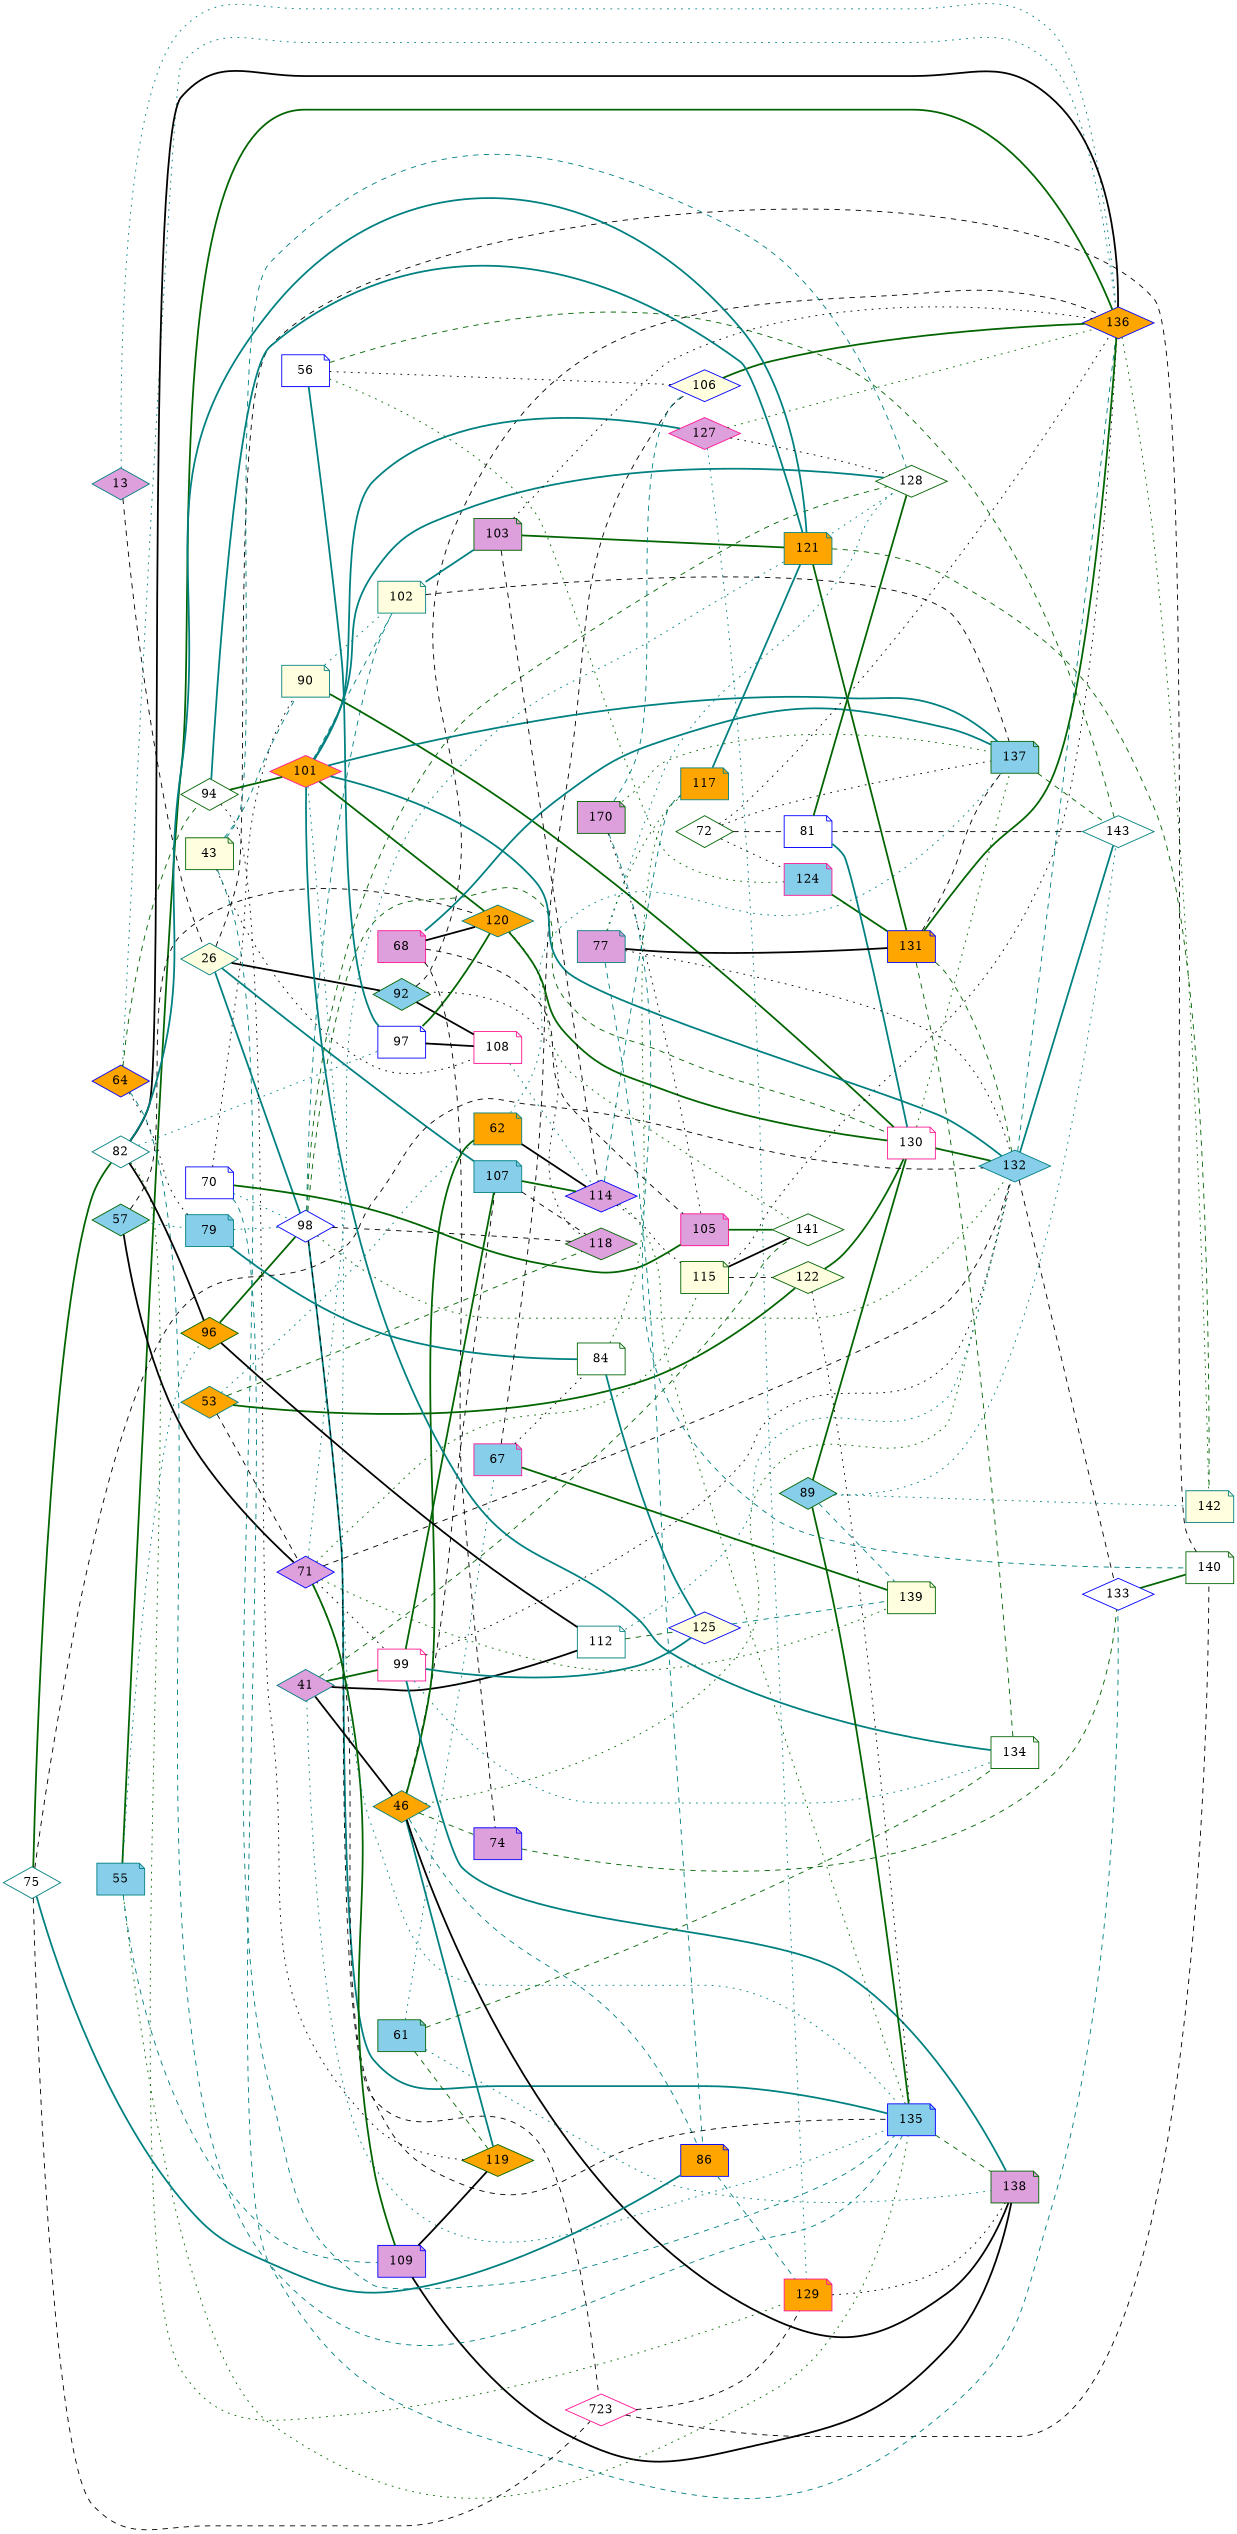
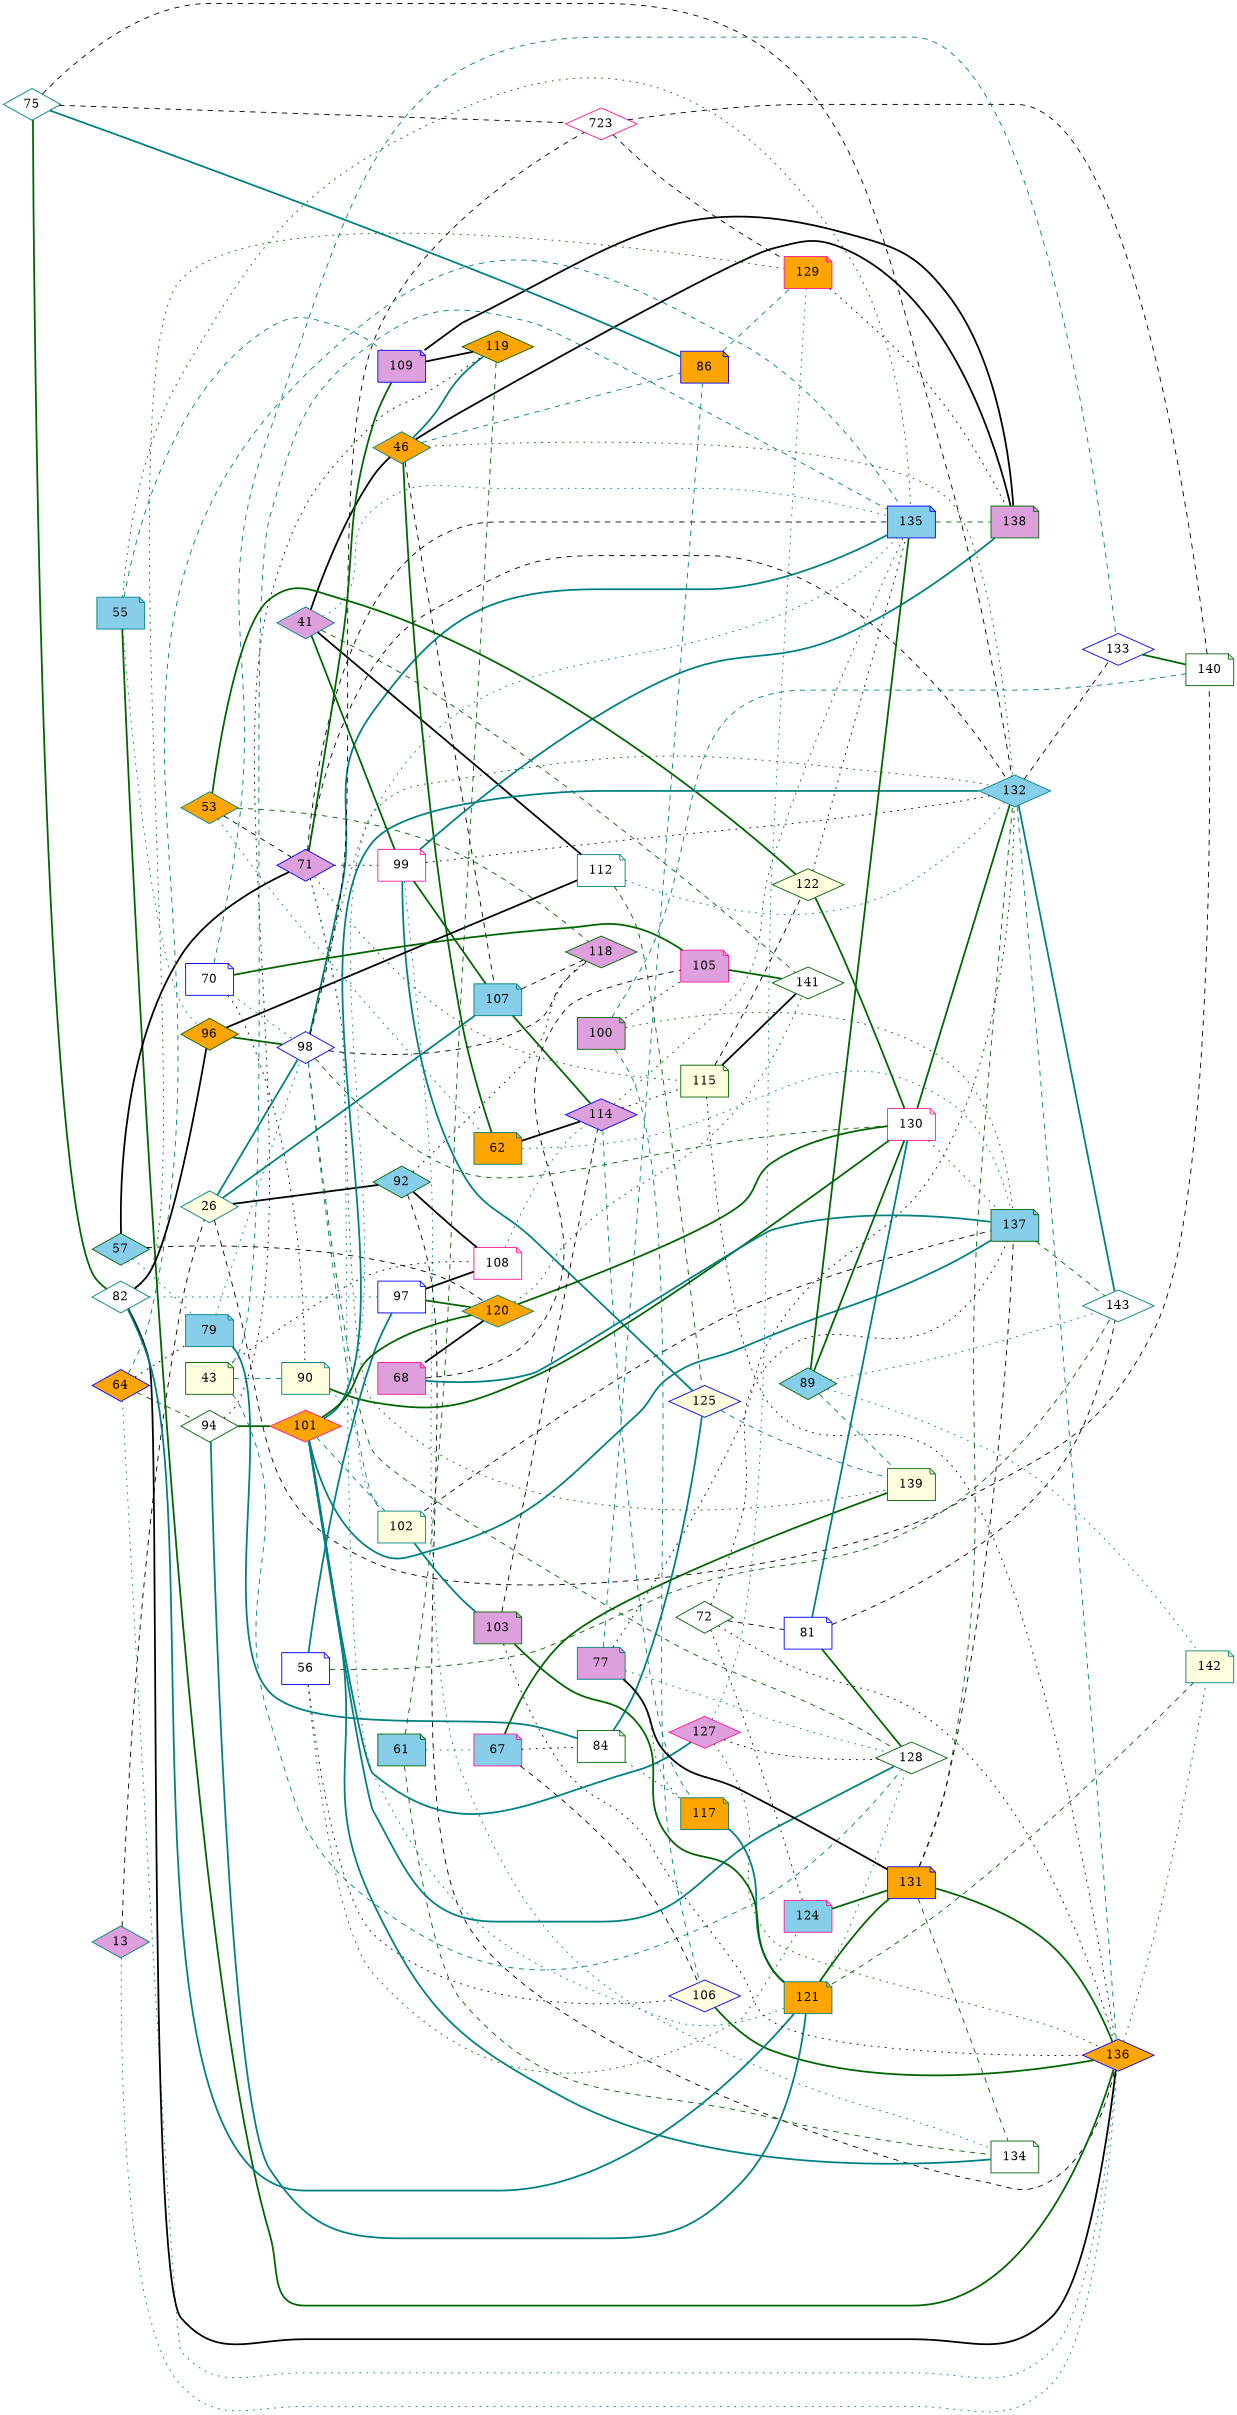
  graph {
    rankdir=LR
    node [color=darkgreen fillcolor=white shape=note style=filled]
    edge [color=teal style=bold]
    26 [color=teal fillcolor=lightyellow shape=diamond super="+5"]
    92 [fillcolor=skyblue shape=diamond]
    98 [color=blue shape=diamond super="+3+32+24+17+22"]
    107 [color=teal fillcolor=skyblue super="+40"]
    140
    13 [color=teal fillcolor=plum shape=diamond]
    136 [color=blue fillcolor=orange shape=diamond super="+88+91+104"]
    142 [color=teal fillcolor=lightyellow]
    108 [color=deeppink]
    118 [fillcolor=plum shape=diamond]
    135 [color=blue fillcolor=skyblue super="+116+126"]
    128 [shape=diamond super="+38+49"]
    132 [color=teal fillcolor=skyblue shape=diamond super="+30+95+111"]
    n14 [color=deeppink label=723 shape=diamond]
    130 [color=deeppink super="+28+110+42"]
    102 [color=teal fillcolor=lightyellow super="+83"]
    114 [color=blue fillcolor=plum shape=diamond super="+12+52"]
    41 [color=teal fillcolor=plum shape=diamond super="+39"]
    46 [color=teal fillcolor=orange shape=diamond super="+31+44"]
    99 [color=deeppink super="+4+35+51"]
    112 [color=teal]
    141 [shape=diamond]
    62 [color=teal fillcolor=orange]
-   74 [color=blue fillcolor=plum]
    86 [color=blue fillcolor=orange]
    119 [fillcolor=orange shape=diamond]
    138 [fillcolor=plum super="+20+73"]
    134
    125 [color=blue fillcolor=lightyellow shape=diamond]
    43 [fillcolor=lightyellow]
    90 [color=teal fillcolor=lightyellow]
    137 [fillcolor=skyblue super="+29+113"]
    133 [color=blue shape=diamond super="+63"]
    129 [color=deeppink fillcolor=orange super="+9"]
    143 [color=teal shape=diamond super="+85"]
    53 [color=teal fillcolor=orange shape=diamond]
    71 [color=blue fillcolor=plum shape=diamond super="+48+59"]
    122 [fillcolor=lightyellow shape=diamond]
    109 [color=blue fillcolor=plum]
    139 [fillcolor=lightyellow]
    115 [fillcolor=lightyellow super="+78"]
    121 [color=teal fillcolor=orange super="+34+47"]
    55 [color=teal fillcolor=skyblue]
    96 [fillcolor=orange shape=diamond]
    56 [color=blue]
    97 [color=blue]
    106 [color=blue fillcolor=lightyellow shape=diamond]
    124 [color=deeppink fillcolor=skyblue]
    120 [color=teal fillcolor=orange shape=diamond super="+14+45"]
    131 [color=blue fillcolor=orange super="+27+33"]
    57 [fillcolor=skyblue shape=diamond]
    79 [color=teal fillcolor=skyblue]
    84
    61 [fillcolor=skyblue]
    67 [color=deeppink fillcolor=skyblue]
    117 [color=teal fillcolor=orange]
    64 [color=blue fillcolor=orange shape=diamond]
    94 [shape=diamond]
    101 [color=deeppink fillcolor=orange shape=diamond super="+66+93"]
    68 [color=deeppink fillcolor=plum]
    105 [color=deeppink fillcolor=plum]
    70 [color=blue]
    72 [shape=diamond]
    81 [color=blue]
    82 [color=teal shape=diamond super="+54+65"]
    75 [color=teal shape=diamond]
    77 [color=teal fillcolor=plum super="+76"]
    89 [fillcolor=skyblue shape=diamond super="+25"]
    103 [fillcolor=plum]
    127 [color=deeppink fillcolor=plum shape=diamond]
-   100 [fillcolor=plum super="+69" label=170]
+   100 [fillcolor=plum super="+69"]
    26 -- 92 [color=black]
    26 -- 98
    26 -- 107
    26 -- 140 [color=black style=dashed]
    92 -- 136 [color=black style=dashed]
    92 -- 108 [color=black]
    92 -- 118 [color=black style=dotted]
    98 -- 118 [color=black style=dashed]
    98 -- 135 [weight=2]
    98 -- 128 [color=darkgreen style=dashed weight=2]
    98 -- 132 [color=darkgreen style=dotted weight=3]
    98 -- n14 [color=black style=dashed]
    98 -- 130 [color=darkgreen style=dashed weight=2]
    98 -- 102 [style=dashed]
    107 -- 118 [color=black style=dashed]
    107 -- 114 [color=darkgreen weight=2]
    13 -- 26 [color=black style=dashed weight=2]
    13 -- 136 [style=dotted weight=2]
    136 -- 142 [color=darkgreen style=dotted]
    108 -- 114 [style=dotted]
    135 -- 138 [color=darkgreen style=dashed weight=2]
    132 -- 136 [style=dashed]
    132 -- 133 [color=black style=dashed weight=3]
    132 -- 143
    n14 -- 140 [color=black style=dashed]
    n14 -- 129 [color=black style=dashed]
    130 -- 132 [color=darkgreen weight=2]
    130 -- 137 [color=darkgreen style=dotted]
    102 -- 137 [color=black style=dashed]
    102 -- 103
    114 -- 135 [color=darkgreen style=dotted]
    114 -- 115 [color=black style=dotted]
    114 -- 117 [style=dashed]
    41 -- 135 [style=dotted]
    41 -- 46 [color=black]
    41 -- 99 [color=darkgreen weight=2]
    41 -- 112 [color=black]
    41 -- 141 [color=darkgreen style=dashed]
    46 -- 107 [color=black style=dashed]
    46 -- 132 [color=darkgreen style=dotted]
    46 -- 62 [color=darkgreen]
-   46 -- 74 [color=darkgreen style=dashed]
    46 -- 86 [style=dashed]
    46 -- 119
    46 -- 138 [color=black]
    99 -- 107 [color=darkgreen]
    99 -- 132 [color=black style=dotted]
    99 -- 138 [weight=2]
    99 -- 134 [style=dotted]
    99 -- 125
    112 -- 132 [style=dotted]
    112 -- 125 [color=darkgreen style=dashed]
    62 -- 114 [color=black]
    62 -- 137 [style=dotted]
-   74 -- 133 [color=darkgreen style=dashed]
    86 -- 129 [style=dashed]
    125 -- 139 [style=dashed]
    43 -- 108 [color=black style=dotted]
    43 -- 135 [style=dashed]
    43 -- 128 [style=dashed]
    43 -- 90 [style=dashed]
    90 -- 130 [color=darkgreen]
    90 -- 102 [style=dotted]
    137 -- 143 [color=darkgreen style=dashed weight=2]
    133 -- 140 [color=darkgreen]
    129 -- 138 [color=black style=dotted]
    53 -- 118 [color=darkgreen style=dashed]
    53 -- 62 [style=dotted]
    53 -- 71 [color=black style=dashed]
    53 -- 122 [color=darkgreen]
    71 -- 135 [color=black style=dashed weight=2]
    71 -- 132 [color=black style=dashed]
    71 -- 99 [color=black style=dotted weight=2]
    71 -- 109 [color=darkgreen]
    71 -- 139 [color=darkgreen style=dotted]
    71 -- 115 [color=darkgreen style=dotted weight=2]
    71 -- 121 [style=dotted]
    122 -- 135 [color=black style=dotted]
    122 -- 130 [color=darkgreen]
    109 -- 119 [color=black]
    109 -- 138 [color=black]
    115 -- 136 [color=black style=dotted]
    115 -- 141 [color=black]
    115 -- 122 [color=black style=dashed]
    121 -- 142 [color=darkgreen style=dashed]
    121 -- 128 [style=dotted]
    121 -- 131 [color=darkgreen]
    55 -- 136 [color=darkgreen]
    55 -- 135 [color=darkgreen style=dotted]
    55 -- 109 [style=dashed]
    55 -- 96 [style=dotted]
    96 -- 98 [color=darkgreen]
    96 -- 112 [color=black]
    56 -- 143 [color=darkgreen style=dashed]
    56 -- 97
    56 -- 106 [color=black style=dotted]
    56 -- 124 [color=darkgreen style=dotted]
    97 -- 108 [color=black]
    97 -- 120 [color=darkgreen]
    106 -- 136 [color=darkgreen]
    124 -- 131 [color=darkgreen]
    120 -- 130 [color=darkgreen]
    120 -- 141 [color=darkgreen style=dotted]
    131 -- 136 [color=darkgreen weight=2]
    131 -- 132 [color=darkgreen style=dashed]
    131 -- 134 [color=darkgreen style=dashed]
    131 -- 137 [color=black style=dashed]
    57 -- 71 [color=black]
    57 -- 120 [color=black style=dashed weight=2]
    57 -- 79 [style=dotted]
    79 -- 98 [style=dotted]
    79 -- 84
    84 -- 125
    84 -- 117 [color=darkgreen style=dotted]
    61 -- 119 [color=darkgreen style=dashed]
-   61 -- 138 [style=dotted]
    61 -- 134 [color=darkgreen style=dashed]
    61 -- 67 [style=dotted]
    67 -- 139 [color=darkgreen]
    67 -- 106 [color=black style=dashed]
    67 -- 84 [color=black style=dotted]
    117 -- 121
    64 -- 136 [style=dotted]
    64 -- 135 [style=dashed]
    64 -- 79 [color=black style=dotted]
    64 -- 94 [color=darkgreen style=dashed]
    94 -- 119 [color=black style=dotted]
    94 -- 121
    94 -- 101 [color=darkgreen]
    101 -- 135 [style=dotted]
    101 -- 128
    101 -- 132 [weight=4]
    101 -- 102 [style=dashed weight=2]
    101 -- 134
    101 -- 137
    101 -- 120 [color=darkgreen weight=2]
    101 -- 127
-   68 -- 74 [color=black style=dashed]
    68 -- 137
    68 -- 120 [color=black]
    68 -- 105 [color=black style=dashed]
    105 -- 141 [color=darkgreen]
    70 -- 98 [style=dotted]
    70 -- 90 [color=black style=dotted]
    70 -- 133 [style=dashed]
    70 -- 105 [color=darkgreen]
    72 -- 136 [color=black style=dotted]
    72 -- 137 [color=black style=dotted]
    72 -- 124 [color=black style=dotted]
    72 -- 81 [color=black style=dashed]
    81 -- 128 [color=darkgreen]
    81 -- 130
    81 -- 143 [color=black style=dashed]
    82 -- 136 [color=black weight=2]
    82 -- 129 [color=darkgreen style=dotted weight=2]
    82 -- 121
    82 -- 96 [color=black]
    82 -- 97 [style=dotted]
    75 -- 132 [color=black style=dashed]
    75 -- n14 [color=black style=dashed]
    75 -- 86
    75 -- 82 [color=darkgreen]
    77 -- 128 [style=dotted]
    77 -- 132 [color=black style=dotted weight=2]
    77 -- 86 [style=dashed]
    77 -- 131 [color=black]
    77 -- 117 [color=darkgreen style=dotted]
    89 -- 142 [style=dotted weight=2]
    89 -- 135 [color=darkgreen]
    89 -- 130 [color=darkgreen]
    89 -- 143 [style=dotted]
    89 -- 139 [style=dashed]
    103 -- 136 [color=black style=dotted]
    103 -- 114 [color=black style=dashed]
    103 -- 121 [color=darkgreen]
    127 -- 136 [color=darkgreen style=dotted]
    127 -- 128 [color=black style=dotted]
    127 -- 129 [style=dotted]
    100 -- 140 [style=dashed]
    100 -- 137 [color=darkgreen style=dotted weight=3]
    100 -- 106 [style=dashed]
    100 -- 105 [color=black style=dotted]
  }
